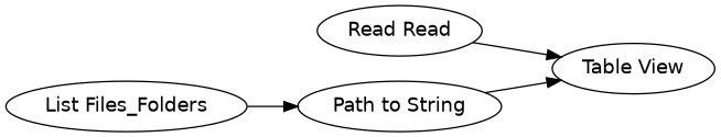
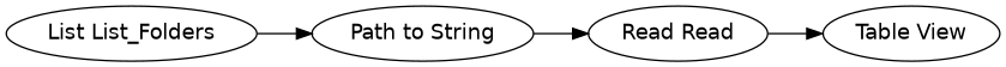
  digraph {
    fontname="DejaVu Sans"
    rankdir=LR
    node [fontname="DejaVu Sans"]
    edge [fontname="DejaVu Sans"]
    n1 [label="Read Read"]
    n2 [label="Table View"]
-   n3 [label="List Files_Folders"]
+   n3 [label="List List_Folders"]
    n4 [label="Path to String"]
    n1 -> n2
    n3 -> n4
-   n4 -> n2
+   n4 -> n1
  }
